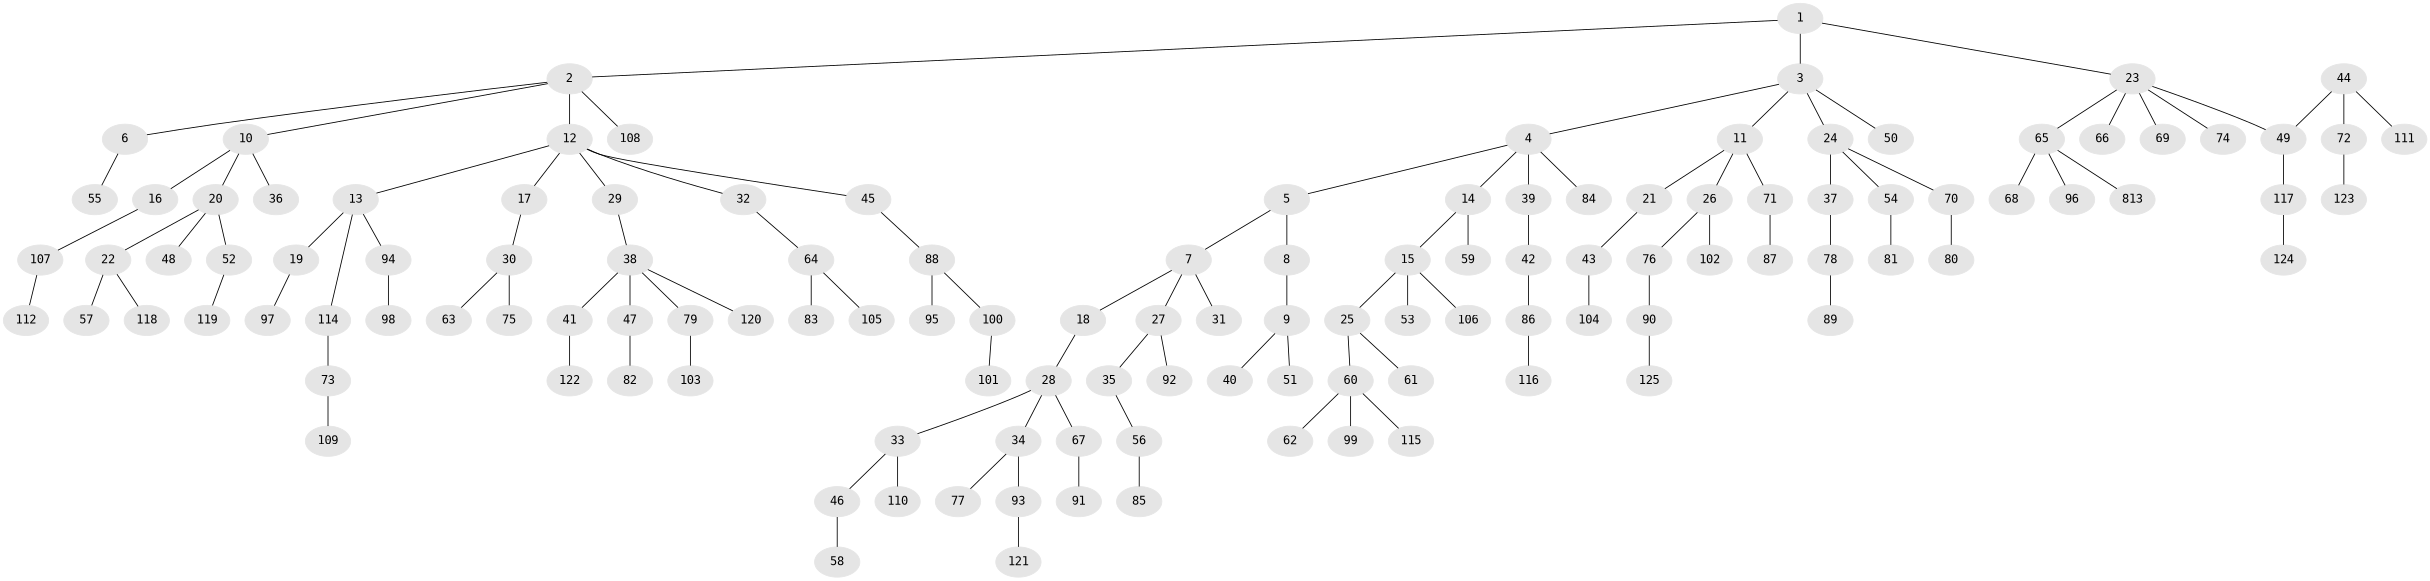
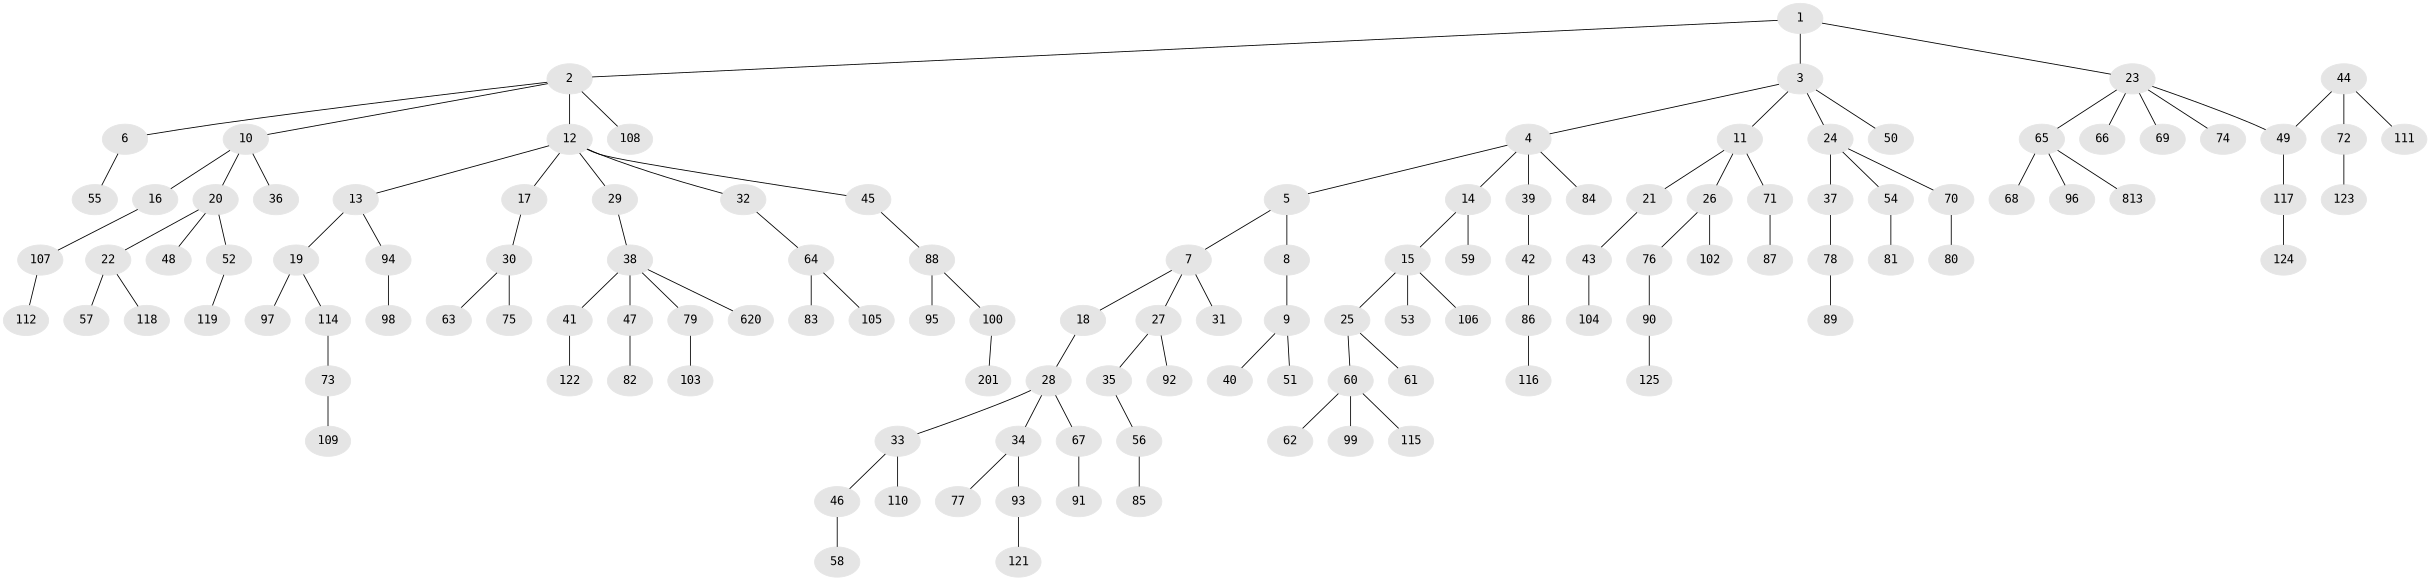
  graph {
    fontname="DejaVu Sans Mono"
    node [color=gray90 fontname="DejaVu Sans Mono" style=filled]
    edge [fontname="DejaVu Sans Mono"]
    1
    2
    3
    23
    6
    10
    12
    108
    4
    11
    24
    50
    65
    66
    69
    74
    49
    55
    16
    20
    36
    13
    17
    29
    32
    45
    5
    14
    39
    84
    21
    26
    71
    37
    54
    70
    7
    8
    15
    59
    42
    18
    27
    31
    9
    28
    35
    92
    40
    51
    107
    22
    48
    52
    43
    76
    102
    87
    19
    94
    114
    30
    38
    64
    88
    97
    73
    109
    98
    25
    53
    106
    60
    61
    112
    63
    75
    33
    34
    67
    57
    118
    119
    104
    44
    72
    111
    68
    96
    n90 [label=813]
    78
    81
    80
    62
    99
    115
    90
    56
    46
    110
    77
    93
    91
    41
    47
    79
-   120
+   120 [label=620]
    83
    105
    58
    121
    85
    89
    122
    82
    103
    86
    116
    117
    123
    95
    100
    124
    125
-   101
+   101 [label=201]
    1 -- 2
    1 -- 3
    1 -- 23
    2 -- 6
    2 -- 10
    2 -- 12
    2 -- 108
    3 -- 4
    3 -- 11
    3 -- 24
    3 -- 50
    23 -- 65
    23 -- 66
    23 -- 69
    23 -- 74
    23 -- 49
    6 -- 55
    10 -- 16
    10 -- 20
    10 -- 36
    12 -- 13
    12 -- 17
    12 -- 29
    12 -- 32
    12 -- 45
    4 -- 5
    4 -- 14
    4 -- 39
    4 -- 84
    11 -- 21
    11 -- 26
    11 -- 71
    24 -- 37
    24 -- 54
    24 -- 70
    65 -- 68
    65 -- 96
    65 -- n90
    49 -- 117
    16 -- 107
    20 -- 22
    20 -- 48
    20 -- 52
    13 -- 19
    13 -- 94
-   13 -- 114
+   19 -- 114
    17 -- 30
    29 -- 38
    32 -- 64
    45 -- 88
    5 -- 7
    5 -- 8
    14 -- 15
    14 -- 59
    39 -- 42
    21 -- 43
    26 -- 76
    26 -- 102
    71 -- 87
    37 -- 78
    54 -- 81
    70 -- 80
    7 -- 18
    7 -- 27
    7 -- 31
    8 -- 9
    15 -- 25
    15 -- 53
    15 -- 106
    42 -- 86
    18 -- 28
    27 -- 35
    27 -- 92
    9 -- 40
    9 -- 51
    28 -- 33
    28 -- 34
    28 -- 67
    35 -- 56
    107 -- 112
    22 -- 57
    22 -- 118
    52 -- 119
    43 -- 104
    76 -- 90
    19 -- 97
    94 -- 98
    114 -- 73
    30 -- 63
    30 -- 75
    38 -- 41
    38 -- 47
    38 -- 79
    38 -- 120
    64 -- 83
    64 -- 105
    88 -- 95
    88 -- 100
    73 -- 109
    25 -- 60
    25 -- 61
    60 -- 62
    60 -- 99
    60 -- 115
    33 -- 46
    33 -- 110
    34 -- 77
    34 -- 93
    67 -- 91
    44 -- 49
    44 -- 72
    44 -- 111
    72 -- 123
    78 -- 89
    90 -- 125
    56 -- 85
    46 -- 58
    93 -- 121
    41 -- 122
    47 -- 82
    79 -- 103
    86 -- 116
    117 -- 124
    100 -- 101
  }
